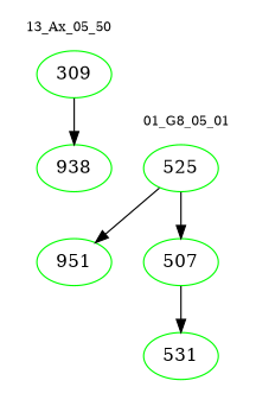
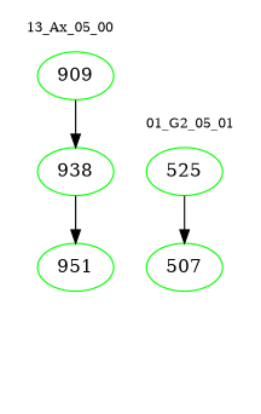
  digraph {
    node [color=green]
    edge [color=black]
-   n1 [label=309]
+   n1 [label=909]
    n2 [label=938]
    n3 [label=951]
    n4 [label=525]
    n5 [label=507]
-   n6 [label=531]
    subgraph cluster_1 {
      color=white
      fontsize=10
-     label="13_Ax_05_50"
+     label="13_Ax_05_00"
      n1
      n2
      n3
    }
    subgraph cluster_2 {
      color=white
      fontsize=10
-     label="01_G8_05_01"
+     label="01_G2_05_01"
      n4
      n5
-     n6
    }
    n1 -> n2
-   n4 -> n3
+   n2 -> n3
    n4 -> n5
-   n5 -> n6
  }
